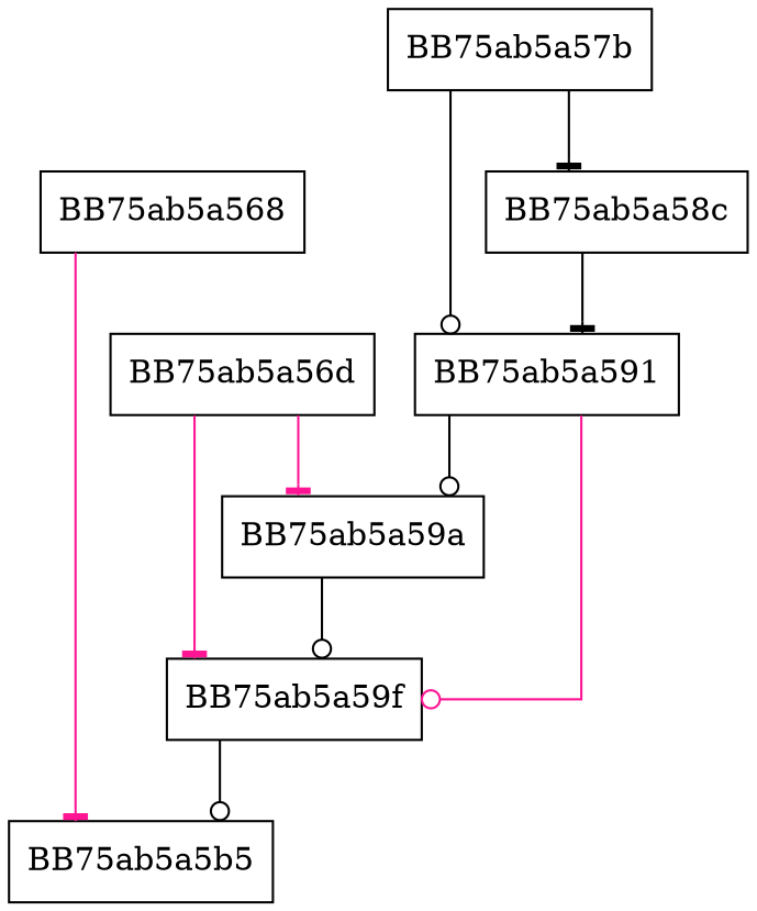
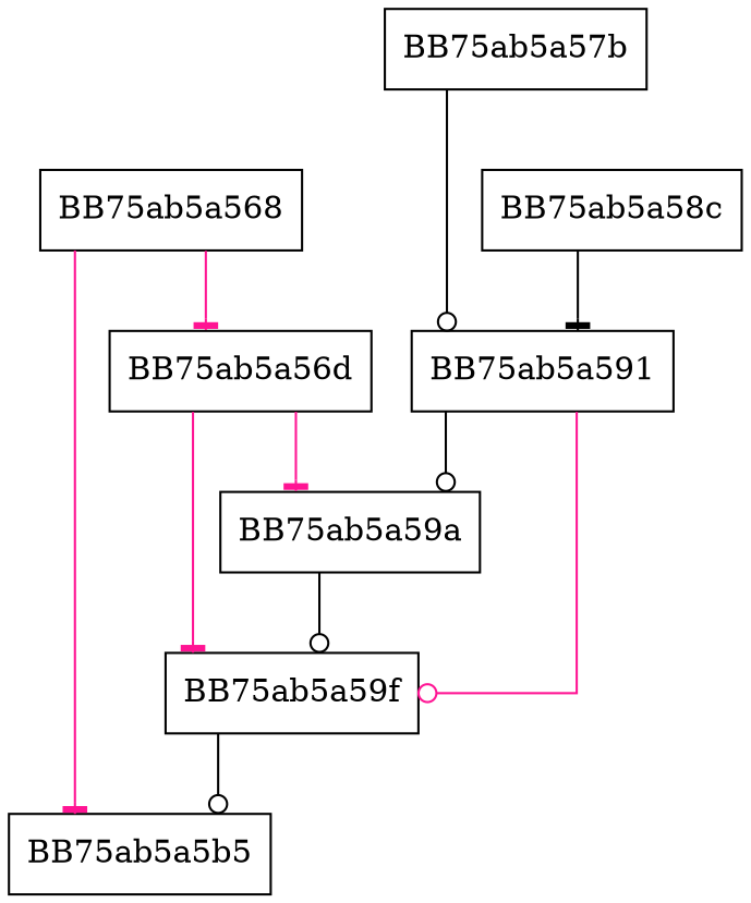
  digraph {
    splines=ortho
    node [shape=box]
    edge [arrowhead=tee color=black]
    BB75ab5a568
    BB75ab5a5b5
    BB75ab5a56d
    BB75ab5a59f
    BB75ab5a59a
    BB75ab5a57b
    BB75ab5a591
    BB75ab5a58c
    BB75ab5a568 -> BB75ab5a5b5 [color=deeppink]
+   BB75ab5a568 -> BB75ab5a56d [color=deeppink]
    BB75ab5a56d -> BB75ab5a59f [color=deeppink]
    BB75ab5a56d -> BB75ab5a59a [color=deeppink]
    BB75ab5a59f -> BB75ab5a5b5 [arrowhead=odot]
    BB75ab5a59a -> BB75ab5a59f [arrowhead=odot]
    BB75ab5a57b -> BB75ab5a591 [arrowhead=odot]
-   BB75ab5a57b -> BB75ab5a58c
    BB75ab5a591 -> BB75ab5a59f [arrowhead=odot color=deeppink]
    BB75ab5a591 -> BB75ab5a59a [arrowhead=odot]
    BB75ab5a58c -> BB75ab5a591
  }
